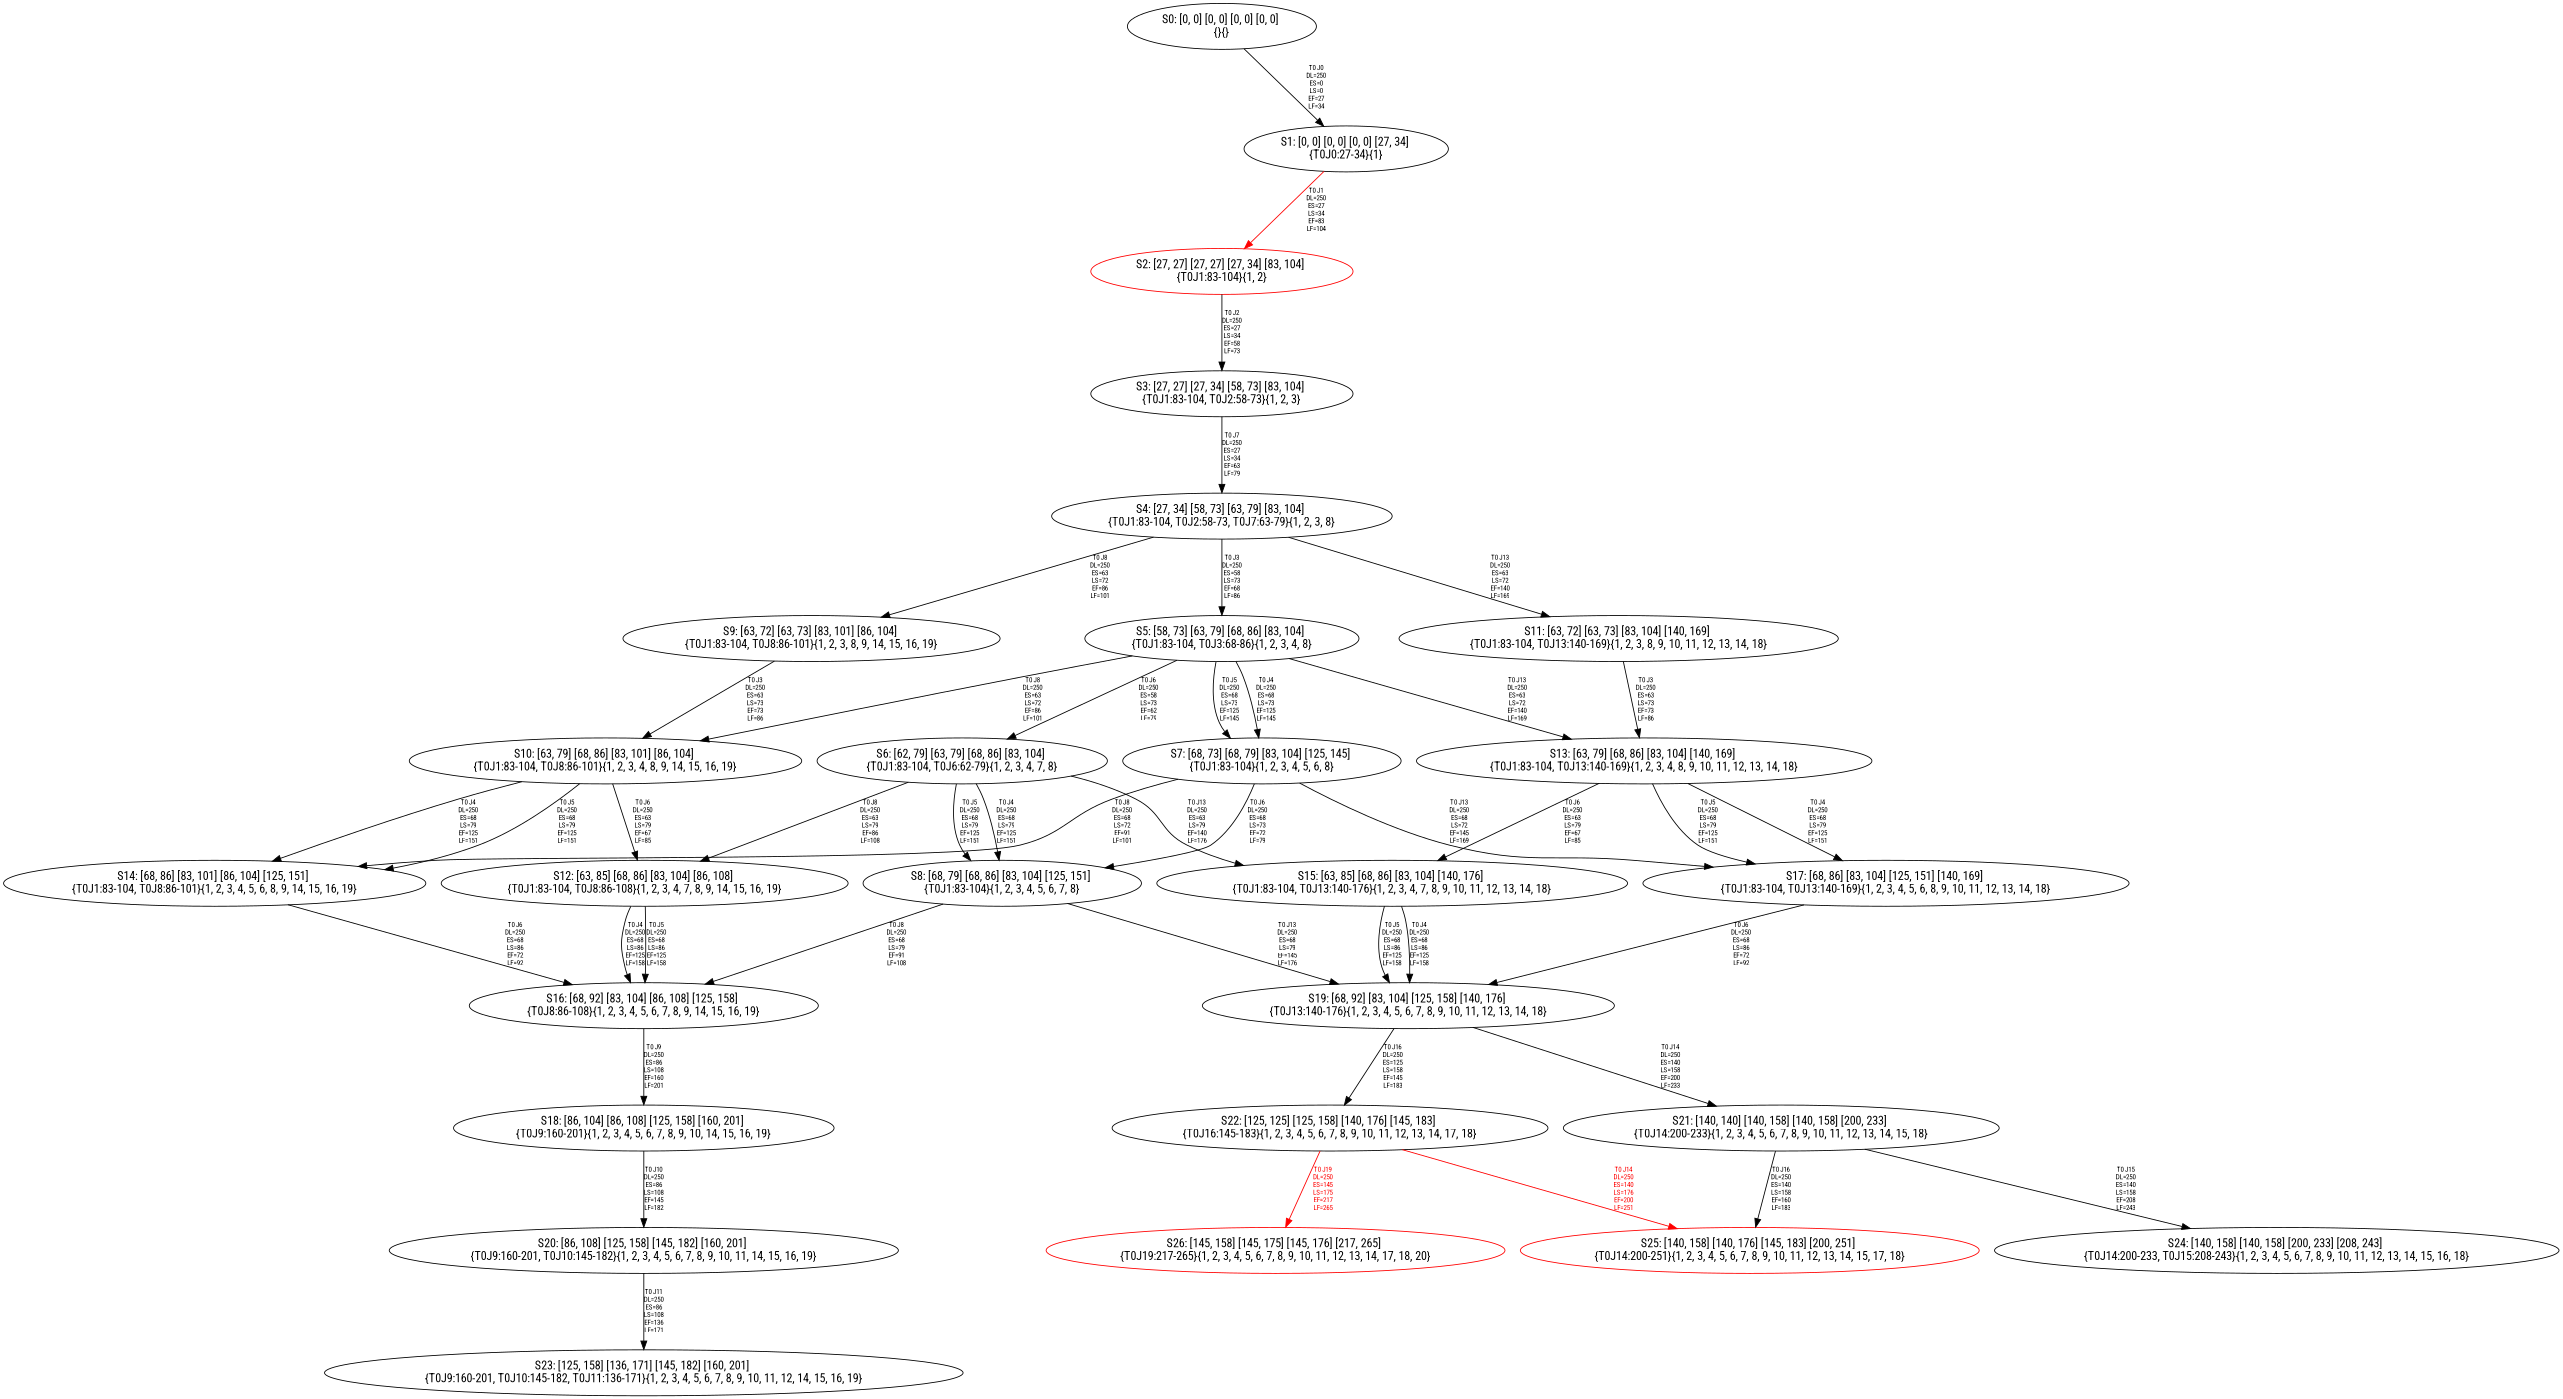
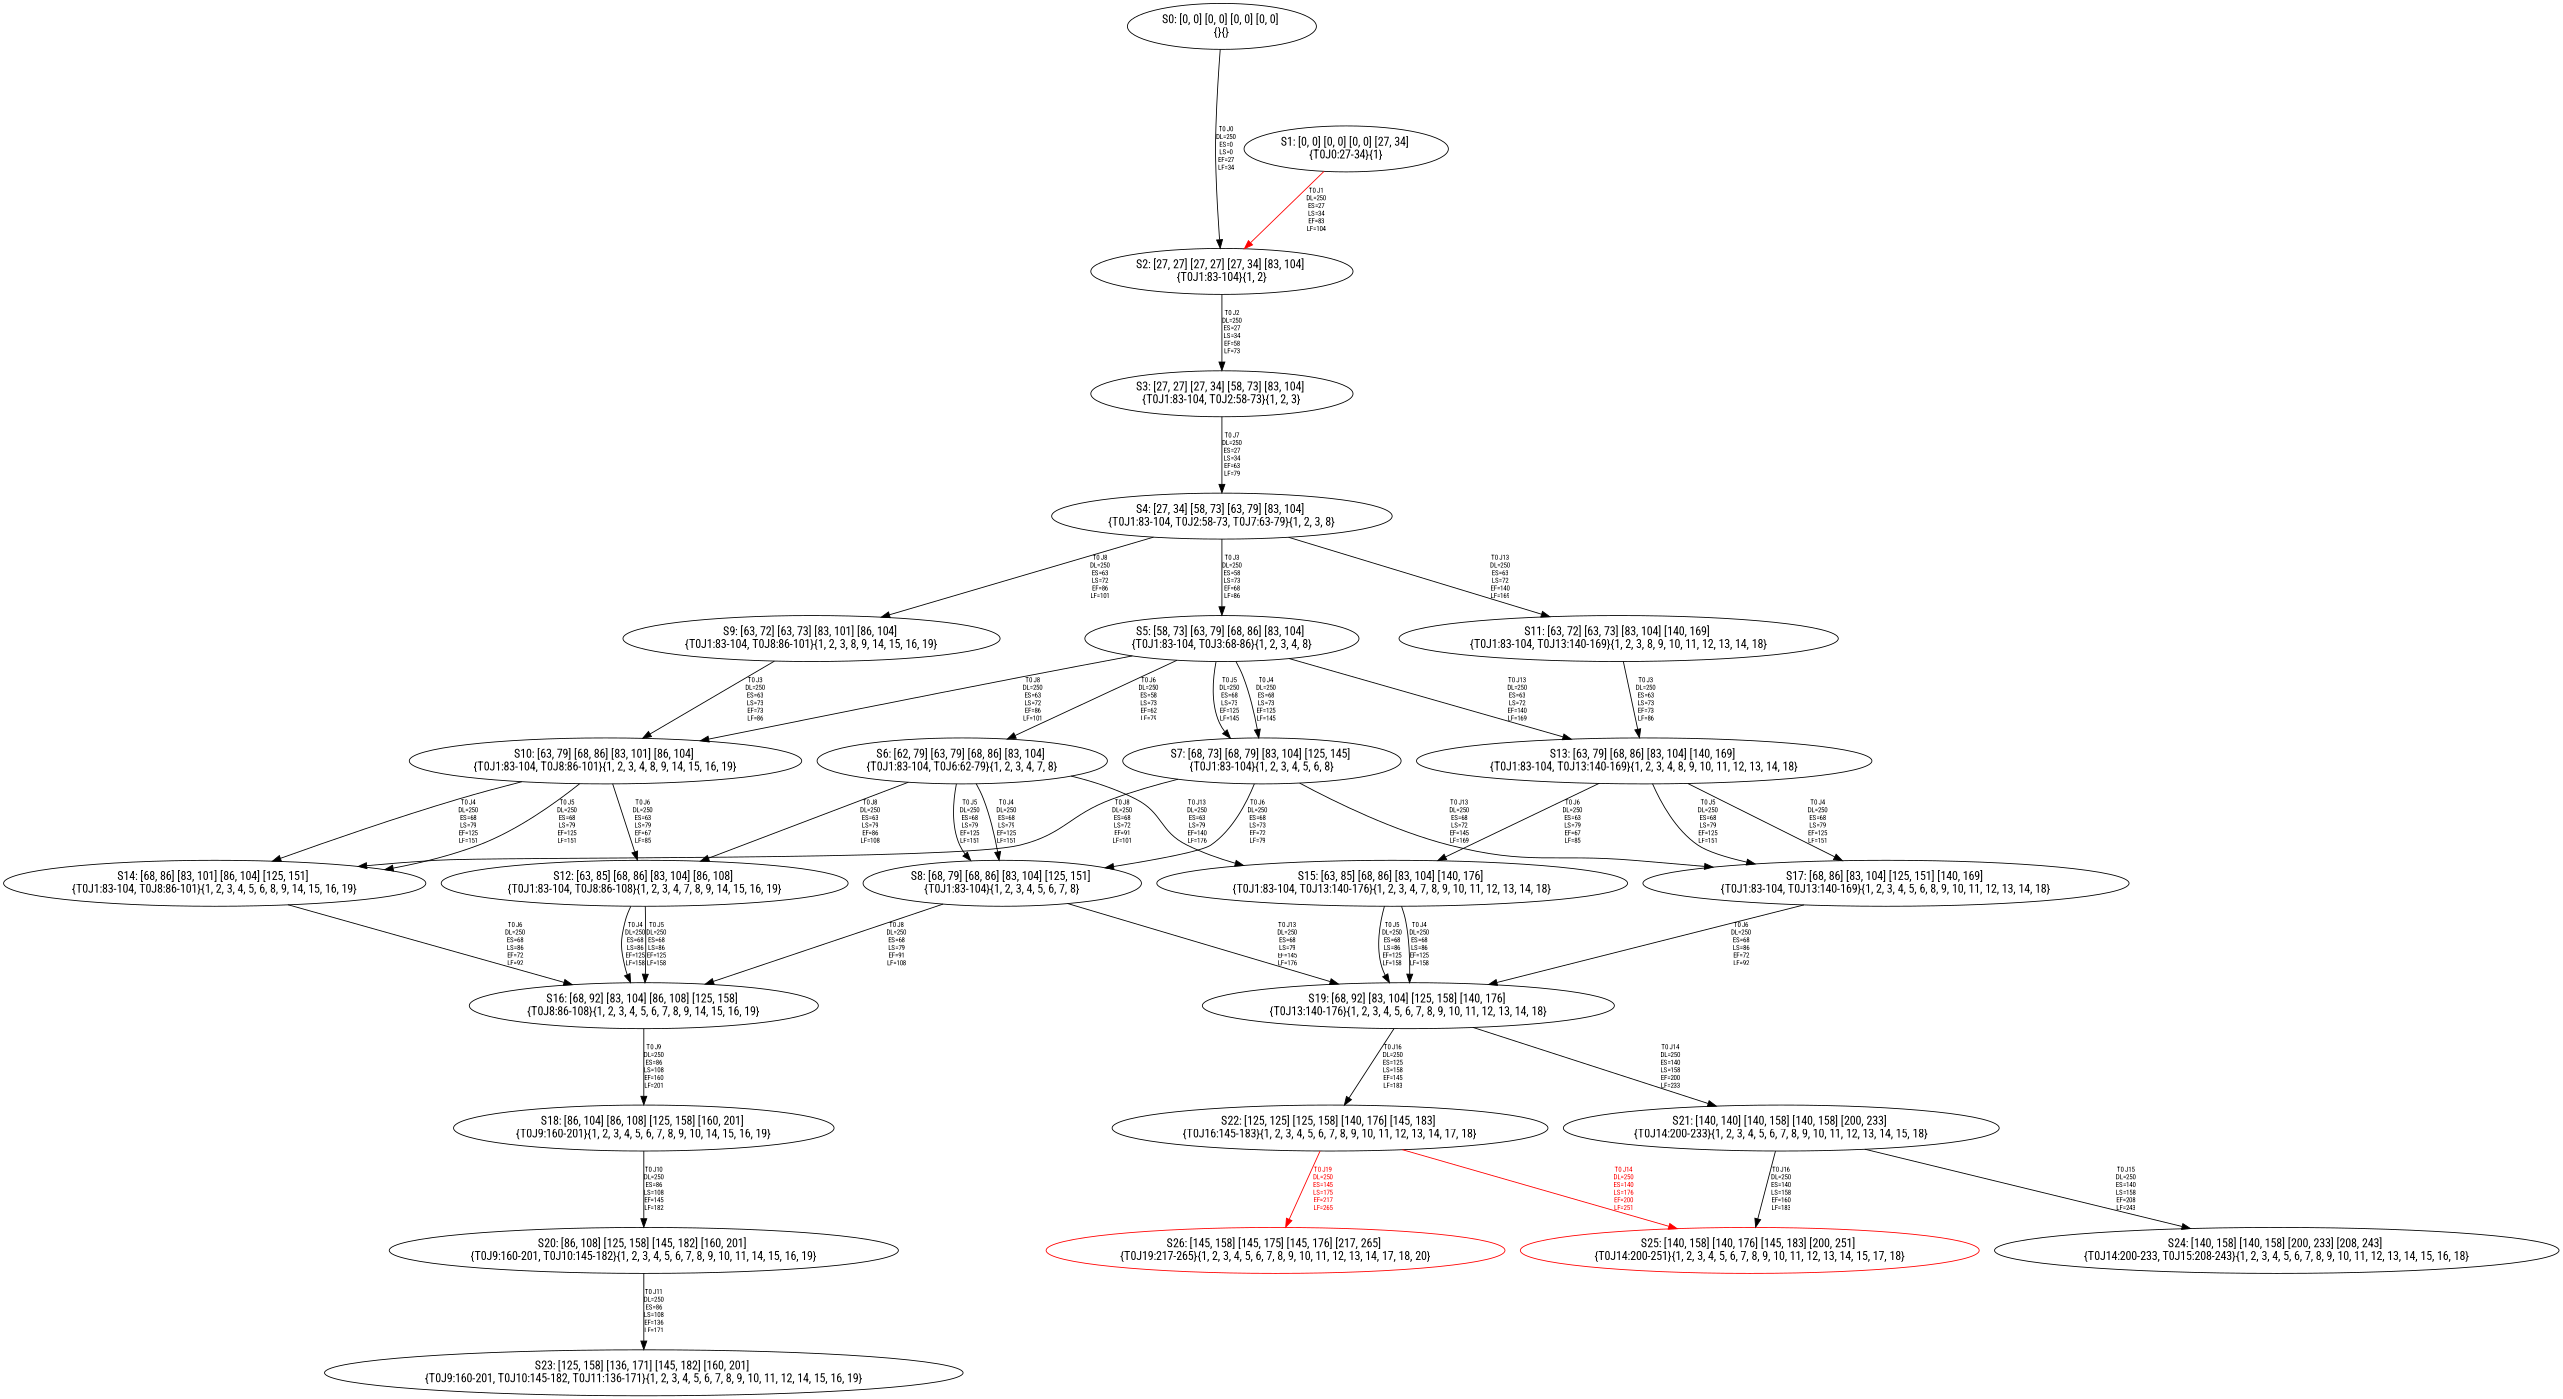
  digraph {
    fontname="Roboto Condensed"
    node [fontname="Roboto Condensed"]
    edge [fontname="Roboto Condensed" fontsize=8]
    n1 [label="S0: [0, 0] [0, 0] [0, 0] [0, 0] \n{}{}"]
    n2 [label="S1: [0, 0] [0, 0] [0, 0] [27, 34] \n{T0J0:27-34}{1}"]
-   n3 [label="S2: [27, 27] [27, 27] [27, 34] [83, 104] \n{T0J1:83-104}{1, 2}" color=Red]
+   n3 [label="S2: [27, 27] [27, 27] [27, 34] [83, 104] \n{T0J1:83-104}{1, 2}"]
    n4 [label="S3: [27, 27] [27, 34] [58, 73] [83, 104] \n{T0J1:83-104, T0J2:58-73}{1, 2, 3}"]
    n5 [label="S4: [27, 34] [58, 73] [63, 79] [83, 104] \n{T0J1:83-104, T0J2:58-73, T0J7:63-79}{1, 2, 3, 8}"]
    n6 [label="S5: [58, 73] [63, 79] [68, 86] [83, 104] \n{T0J1:83-104, T0J3:68-86}{1, 2, 3, 4, 8}"]
    n7 [label="S9: [63, 72] [63, 73] [83, 101] [86, 104] \n{T0J1:83-104, T0J8:86-101}{1, 2, 3, 8, 9, 14, 15, 16, 19}"]
    n8 [label="S11: [63, 72] [63, 73] [83, 104] [140, 169] \n{T0J1:83-104, T0J13:140-169}{1, 2, 3, 8, 9, 10, 11, 12, 13, 14, 18}"]
    n9 [label="S6: [62, 79] [63, 79] [68, 86] [83, 104] \n{T0J1:83-104, T0J6:62-79}{1, 2, 3, 4, 7, 8}"]
    n10 [label="S7: [68, 73] [68, 79] [83, 104] [125, 145] \n{T0J1:83-104}{1, 2, 3, 4, 5, 6, 8}"]
    n11 [label="S10: [63, 79] [68, 86] [83, 101] [86, 104] \n{T0J1:83-104, T0J8:86-101}{1, 2, 3, 4, 8, 9, 14, 15, 16, 19}"]
    n12 [label="S13: [63, 79] [68, 86] [83, 104] [140, 169] \n{T0J1:83-104, T0J13:140-169}{1, 2, 3, 4, 8, 9, 10, 11, 12, 13, 14, 18}"]
    n13 [label="S8: [68, 79] [68, 86] [83, 104] [125, 151] \n{T0J1:83-104}{1, 2, 3, 4, 5, 6, 7, 8}"]
    n14 [label="S12: [63, 85] [68, 86] [83, 104] [86, 108] \n{T0J1:83-104, T0J8:86-108}{1, 2, 3, 4, 7, 8, 9, 14, 15, 16, 19}"]
    n15 [label="S15: [63, 85] [68, 86] [83, 104] [140, 176] \n{T0J1:83-104, T0J13:140-176}{1, 2, 3, 4, 7, 8, 9, 10, 11, 12, 13, 14, 18}"]
    n16 [label="S14: [68, 86] [83, 101] [86, 104] [125, 151] \n{T0J1:83-104, T0J8:86-101}{1, 2, 3, 4, 5, 6, 8, 9, 14, 15, 16, 19}"]
    n17 [label="S17: [68, 86] [83, 104] [125, 151] [140, 169] \n{T0J1:83-104, T0J13:140-169}{1, 2, 3, 4, 5, 6, 8, 9, 10, 11, 12, 13, 14, 18}"]
    n18 [label="S16: [68, 92] [83, 104] [86, 108] [125, 158] \n{T0J8:86-108}{1, 2, 3, 4, 5, 6, 7, 8, 9, 14, 15, 16, 19}"]
    n19 [label="S19: [68, 92] [83, 104] [125, 158] [140, 176] \n{T0J13:140-176}{1, 2, 3, 4, 5, 6, 7, 8, 9, 10, 11, 12, 13, 14, 18}"]
    n20 [label="S18: [86, 104] [86, 108] [125, 158] [160, 201] \n{T0J9:160-201}{1, 2, 3, 4, 5, 6, 7, 8, 9, 10, 14, 15, 16, 19}"]
    n21 [label="S21: [140, 140] [140, 158] [140, 158] [200, 233] \n{T0J14:200-233}{1, 2, 3, 4, 5, 6, 7, 8, 9, 10, 11, 12, 13, 14, 15, 18}"]
    n22 [label="S22: [125, 125] [125, 158] [140, 176] [145, 183] \n{T0J16:145-183}{1, 2, 3, 4, 5, 6, 7, 8, 9, 10, 11, 12, 13, 14, 17, 18}"]
    n23 [label="S20: [86, 108] [125, 158] [145, 182] [160, 201] \n{T0J9:160-201, T0J10:145-182}{1, 2, 3, 4, 5, 6, 7, 8, 9, 10, 11, 14, 15, 16, 19}"]
    n24 [label="S23: [125, 158] [136, 171] [145, 182] [160, 201] \n{T0J9:160-201, T0J10:145-182, T0J11:136-171}{1, 2, 3, 4, 5, 6, 7, 8, 9, 10, 11, 12, 14, 15, 16, 19}"]
    n25 [label="S24: [140, 158] [140, 158] [200, 233] [208, 243] \n{T0J14:200-233, T0J15:208-243}{1, 2, 3, 4, 5, 6, 7, 8, 9, 10, 11, 12, 13, 14, 15, 16, 18}"]
    n26 [color=Red label="S25: [140, 158] [140, 176] [145, 183] [200, 251] \n{T0J14:200-251}{1, 2, 3, 4, 5, 6, 7, 8, 9, 10, 11, 12, 13, 14, 15, 17, 18}"]
    n27 [color=Red label="S26: [145, 158] [145, 175] [145, 176] [217, 265] \n{T0J19:217-265}{1, 2, 3, 4, 5, 6, 7, 8, 9, 10, 11, 12, 13, 14, 17, 18, 20}"]
-   n1 -> n2 [label="T0 J0\nDL=250\nES=0\nLS=0\nEF=27\nLF=34"]
+   n1 -> n3 [label="T0 J0\nDL=250\nES=0\nLS=0\nEF=27\nLF=34"]
    n2 -> n3 [color=Red label="T0 J1\nDL=250\nES=27\nLS=34\nEF=83\nLF=104"]
    n3 -> n4 [label="T0 J2\nDL=250\nES=27\nLS=34\nEF=58\nLF=73"]
    n4 -> n5 [label="T0 J7\nDL=250\nES=27\nLS=34\nEF=63\nLF=79"]
    n5 -> n6 [label="T0 J3\nDL=250\nES=58\nLS=73\nEF=68\nLF=86"]
    n5 -> n7 [label="T0 J8\nDL=250\nES=63\nLS=72\nEF=86\nLF=101"]
    n5 -> n8 [label="T0 J13\nDL=250\nES=63\nLS=72\nEF=140\nLF=169"]
    n6 -> n9 [label="T0 J6\nDL=250\nES=58\nLS=73\nEF=62\nLF=79"]
    n6 -> n10 [label="T0 J4\nDL=250\nES=68\nLS=73\nEF=125\nLF=145"]
    n6 -> n10 [label="T0 J5\nDL=250\nES=68\nLS=73\nEF=125\nLF=145"]
    n6 -> n11 [label="T0 J8\nDL=250\nES=63\nLS=72\nEF=86\nLF=101"]
    n6 -> n12 [label="T0 J13\nDL=250\nES=63\nLS=72\nEF=140\nLF=169"]
    n7 -> n11 [label="T0 J3\nDL=250\nES=63\nLS=73\nEF=73\nLF=86"]
    n8 -> n12 [label="T0 J3\nDL=250\nES=63\nLS=73\nEF=73\nLF=86"]
    n9 -> n13 [label="T0 J4\nDL=250\nES=68\nLS=79\nEF=125\nLF=151"]
    n9 -> n13 [label="T0 J5\nDL=250\nES=68\nLS=79\nEF=125\nLF=151"]
    n9 -> n14 [label="T0 J8\nDL=250\nES=63\nLS=79\nEF=86\nLF=108"]
    n9 -> n15 [label="T0 J13\nDL=250\nES=63\nLS=79\nEF=140\nLF=176"]
    n10 -> n13 [label="T0 J6\nDL=250\nES=68\nLS=73\nEF=72\nLF=79"]
    n10 -> n16 [label="T0 J8\nDL=250\nES=68\nLS=72\nEF=91\nLF=101"]
    n10 -> n17 [label="T0 J13\nDL=250\nES=68\nLS=72\nEF=145\nLF=169"]
    n11 -> n14 [label="T0 J6\nDL=250\nES=63\nLS=79\nEF=67\nLF=85"]
    n11 -> n16 [label="T0 J4\nDL=250\nES=68\nLS=79\nEF=125\nLF=151"]
    n11 -> n16 [label="T0 J5\nDL=250\nES=68\nLS=79\nEF=125\nLF=151"]
    n12 -> n15 [label="T0 J6\nDL=250\nES=63\nLS=79\nEF=67\nLF=85"]
    n12 -> n17 [label="T0 J4\nDL=250\nES=68\nLS=79\nEF=125\nLF=151"]
    n12 -> n17 [label="T0 J5\nDL=250\nES=68\nLS=79\nEF=125\nLF=151"]
    n13 -> n18 [label="T0 J8\nDL=250\nES=68\nLS=79\nEF=91\nLF=108"]
    n13 -> n19 [label="T0 J13\nDL=250\nES=68\nLS=79\nEF=145\nLF=176"]
    n14 -> n18 [label="T0 J4\nDL=250\nES=68\nLS=86\nEF=125\nLF=158"]
    n14 -> n18 [label="T0 J5\nDL=250\nES=68\nLS=86\nEF=125\nLF=158"]
    n15 -> n19 [label="T0 J4\nDL=250\nES=68\nLS=86\nEF=125\nLF=158"]
    n15 -> n19 [label="T0 J5\nDL=250\nES=68\nLS=86\nEF=125\nLF=158"]
    n16 -> n18 [label="T0 J6\nDL=250\nES=68\nLS=86\nEF=72\nLF=92"]
    n17 -> n19 [label="T0 J6\nDL=250\nES=68\nLS=86\nEF=72\nLF=92"]
    n18 -> n20 [label="T0 J9\nDL=250\nES=86\nLS=108\nEF=160\nLF=201"]
    n19 -> n21 [label="T0 J14\nDL=250\nES=140\nLS=158\nEF=200\nLF=233"]
    n19 -> n22 [label="T0 J16\nDL=250\nES=125\nLS=158\nEF=145\nLF=183"]
    n20 -> n23 [label="T0 J10\nDL=250\nES=86\nLS=108\nEF=145\nLF=182"]
    n21 -> n25 [label="T0 J15\nDL=250\nES=140\nLS=158\nEF=208\nLF=243"]
    n21 -> n26 [label="T0 J16\nDL=250\nES=140\nLS=158\nEF=160\nLF=183"]
    n22 -> n26 [color=Red fontcolor=Red label="T0 J14\nDL=250\nES=140\nLS=176\nEF=200\nLF=251"]
    n22 -> n27 [color=Red fontcolor=Red label="T0 J19\nDL=250\nES=145\nLS=175\nEF=217\nLF=265"]
    n23 -> n24 [label="T0 J11\nDL=250\nES=86\nLS=108\nEF=136\nLF=171"]
  }
